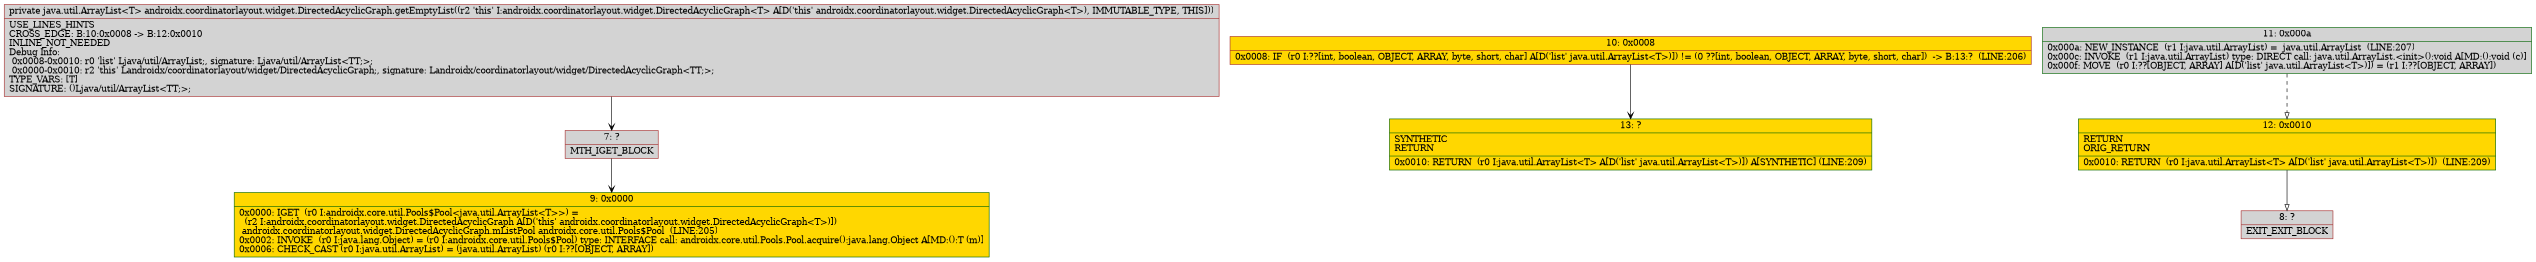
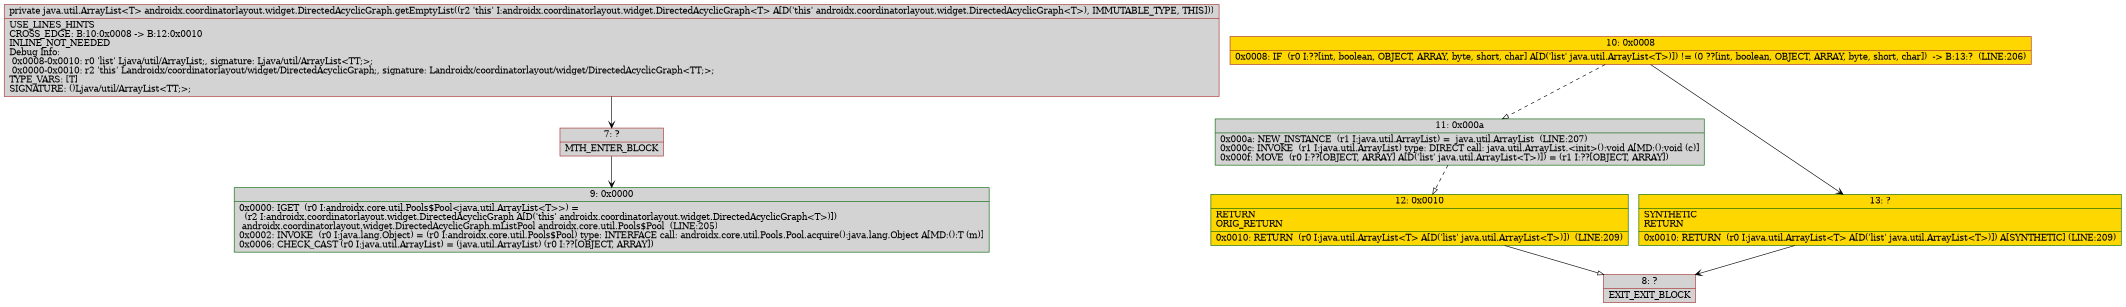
  digraph {
    node [color=brown fillcolor=lightgrey shape=record style=filled]
    edge [arrowhead=vee style=solid]
-   n1 [label="{7\:\ ?|MTH_IGET_BLOCK\l}"]
-   n2 [color=darkgreen fillcolor=gold label="{9\:\ 0x0000|0x0000: IGET  (r0 I:androidx.core.util.Pools$Pool\<java.util.ArrayList\<T\>\>) = \l  (r2 I:androidx.coordinatorlayout.widget.DirectedAcyclicGraph A[D('this' androidx.coordinatorlayout.widget.DirectedAcyclicGraph\<T\>)])\l androidx.coordinatorlayout.widget.DirectedAcyclicGraph.mListPool androidx.core.util.Pools$Pool  (LINE:205)\l0x0002: INVOKE  (r0 I:java.lang.Object) = (r0 I:androidx.core.util.Pools$Pool) type: INTERFACE call: androidx.core.util.Pools.Pool.acquire():java.lang.Object A[MD:():T (m)]\l0x0006: CHECK_CAST (r0 I:java.util.ArrayList) = (java.util.ArrayList) (r0 I:??[OBJECT, ARRAY]) \l}"]
+   n1 [label="{7\:\ ?|MTH_ENTER_BLOCK\l}"]
+   n2 [color=darkgreen label="{9\:\ 0x0000|0x0000: IGET  (r0 I:androidx.core.util.Pools$Pool\<java.util.ArrayList\<T\>\>) = \l  (r2 I:androidx.coordinatorlayout.widget.DirectedAcyclicGraph A[D('this' androidx.coordinatorlayout.widget.DirectedAcyclicGraph\<T\>)])\l androidx.coordinatorlayout.widget.DirectedAcyclicGraph.mListPool androidx.core.util.Pools$Pool  (LINE:205)\l0x0002: INVOKE  (r0 I:java.lang.Object) = (r0 I:androidx.core.util.Pools$Pool) type: INTERFACE call: androidx.core.util.Pools.Pool.acquire():java.lang.Object A[MD:():T (m)]\l0x0006: CHECK_CAST (r0 I:java.util.ArrayList) = (java.util.ArrayList) (r0 I:??[OBJECT, ARRAY]) \l}"]
    n3 [fillcolor=gold label="{10\:\ 0x0008|0x0008: IF  (r0 I:??[int, boolean, OBJECT, ARRAY, byte, short, char] A[D('list' java.util.ArrayList\<T\>)]) != (0 ??[int, boolean, OBJECT, ARRAY, byte, short, char])  \-\> B:13:?  (LINE:206)\l}"]
    n4 [color=darkgreen label="{11\:\ 0x000a|0x000a: NEW_INSTANCE  (r1 I:java.util.ArrayList) =  java.util.ArrayList  (LINE:207)\l0x000c: INVOKE  (r1 I:java.util.ArrayList) type: DIRECT call: java.util.ArrayList.\<init\>():void A[MD:():void (c)]\l0x000f: MOVE  (r0 I:??[OBJECT, ARRAY] A[D('list' java.util.ArrayList\<T\>)]) = (r1 I:??[OBJECT, ARRAY]) \l}"]
    n5 [color=darkgreen fillcolor=gold label="{13\:\ ?|SYNTHETIC\lRETURN\l|0x0010: RETURN  (r0 I:java.util.ArrayList\<T\> A[D('list' java.util.ArrayList\<T\>)]) A[SYNTHETIC] (LINE:209)\l}"]
    n6 [color=darkgreen fillcolor=gold label="{12\:\ 0x0010|RETURN\lORIG_RETURN\l|0x0010: RETURN  (r0 I:java.util.ArrayList\<T\> A[D('list' java.util.ArrayList\<T\>)])  (LINE:209)\l}"]
    n7 [label="{8\:\ ?|EXIT_EXIT_BLOCK\l}"]
    n8 [label="{private java.util.ArrayList\<T\> androidx.coordinatorlayout.widget.DirectedAcyclicGraph.getEmptyList((r2 'this' I:androidx.coordinatorlayout.widget.DirectedAcyclicGraph\<T\> A[D('this' androidx.coordinatorlayout.widget.DirectedAcyclicGraph\<T\>), IMMUTABLE_TYPE, THIS]))  | USE_LINES_HINTS\lCROSS_EDGE: B:10:0x0008 \-\> B:12:0x0010\lINLINE_NOT_NEEDED\lDebug Info:\l  0x0008\-0x0010: r0 'list' Ljava\/util\/ArrayList;, signature: Ljava\/util\/ArrayList\<TT;\>;\l  0x0000\-0x0010: r2 'this' Landroidx\/coordinatorlayout\/widget\/DirectedAcyclicGraph;, signature: Landroidx\/coordinatorlayout\/widget\/DirectedAcyclicGraph\<TT;\>;\lTYPE_VARS: [T]\lSIGNATURE: ()Ljava\/util\/ArrayList\<TT;\>;\l}"]
    n1 -> n2
+   n3 -> n4 [arrowhead=onormal style=dashed]
    n3 -> n5
    n4 -> n6 [arrowhead=onormal style=dashed]
+   n5 -> n7
    n6 -> n7 [arrowhead=onormal]
    n8 -> n1
  }
